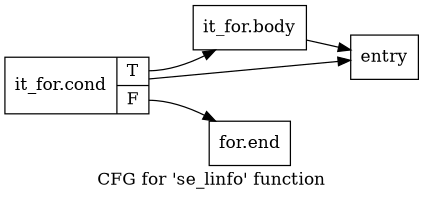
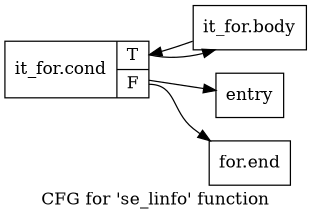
  digraph {
    label="CFG for 'se_linfo' function"
    rankdir=LR
    node [shape=record]
    n1 [label="{entry}"]
    n2 [label="{it_for.cond|{<s0>T|<s1>F}}"]
    n3 [label="{it_for.body}"]
    n4 [label="{for.end}"]
    n2 -> n1
    n2 -> n3 [tailport=s0]
    n2 -> n4 [tailport=s1]
-   n3 -> n1
+   n3 -> n2
  }
